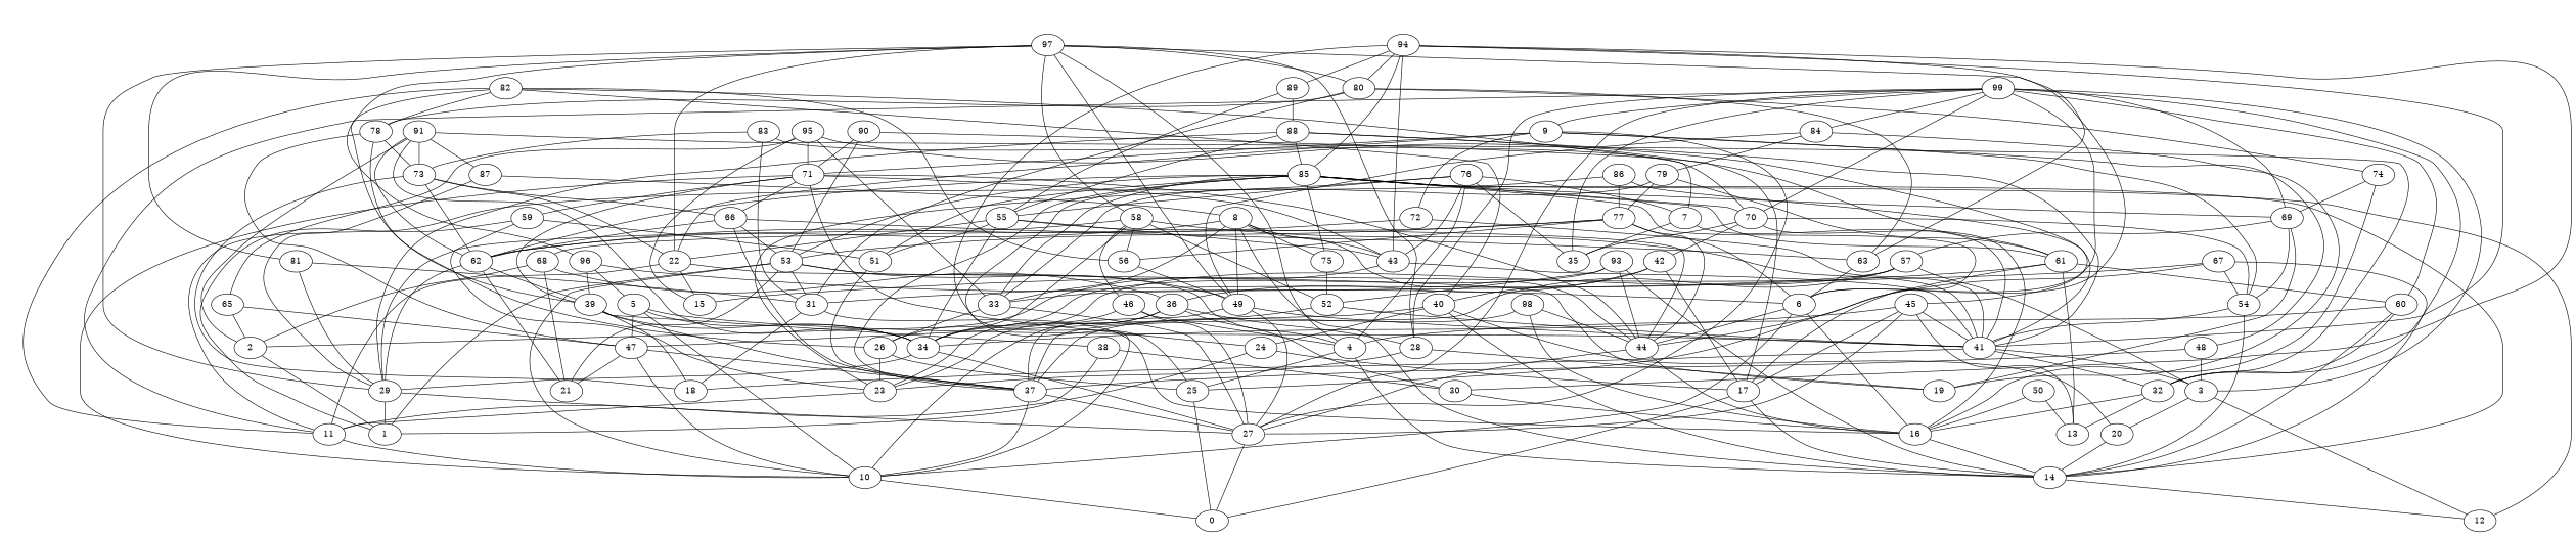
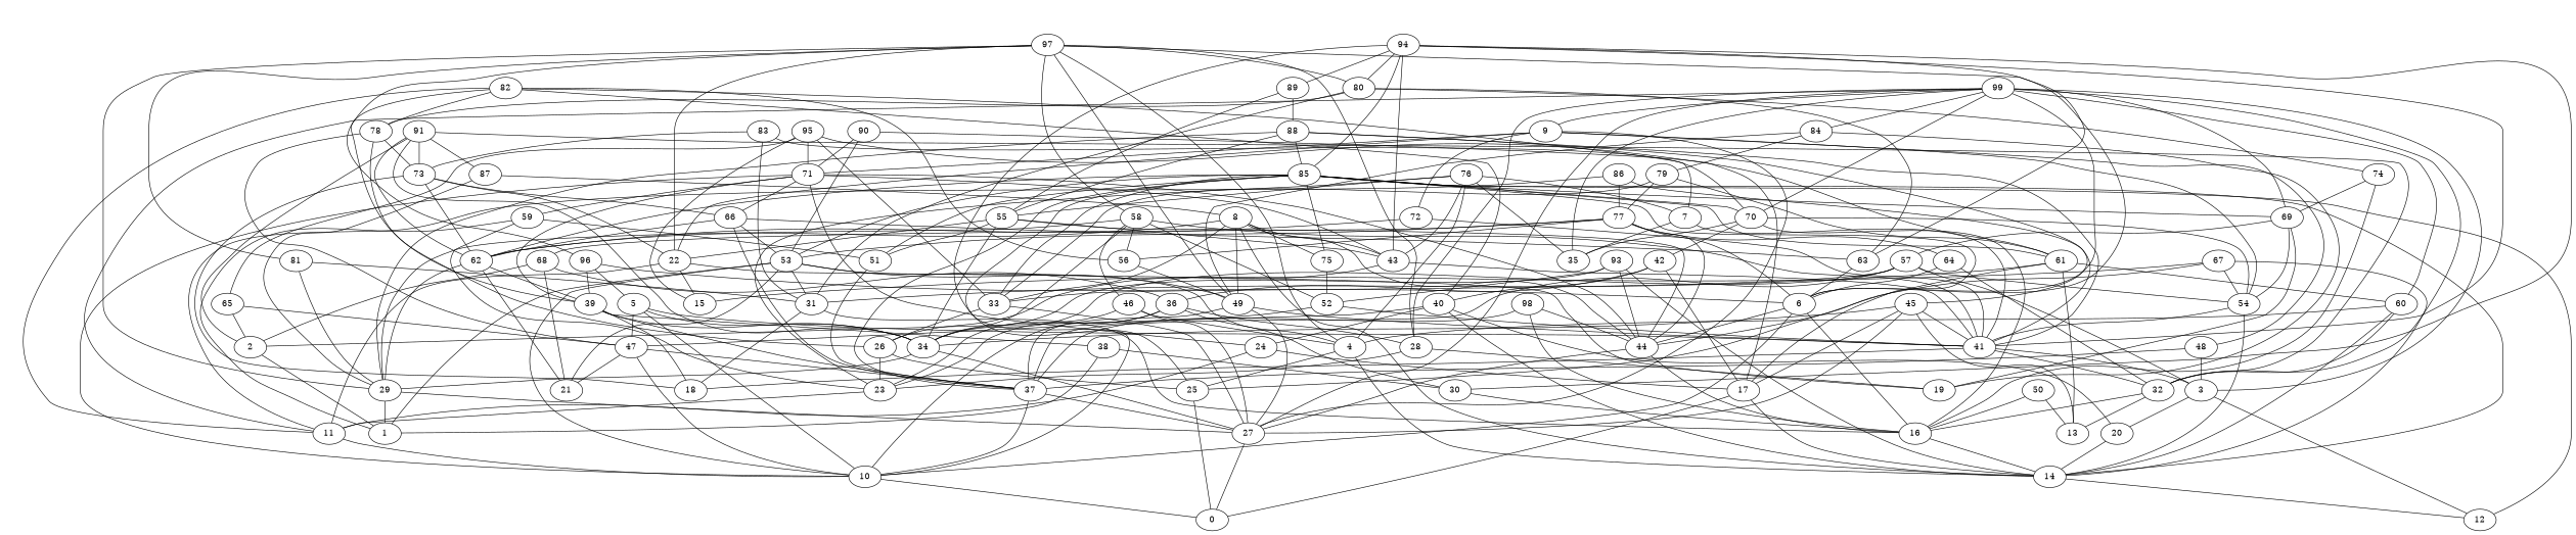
  digraph {
    edge [color=black dir=none]
    2
    1
    53
    5
    17
    21
    10
    31
    49
    4
    41
    47
    34
    0
    14
    7
    35
    18
    32
    3
    65
    37
    68
    36
    30
    23
    28
    25
    78
    26
    73
    22
    66
    62
    94
    63
    43
    80
    85
    89
    6
    74
    51
    70
    61
    75
    12
    69
    33
    16
    88
    55
    29
    45
    44
    19
    11
    15
    39
    38
    27
    13
    96
    91
    87
    8
+   64
    98
    83
    42
    54
    60
    97
    81
    58
    56
    52
    46
    40
    20
    24
    77
    76
    72
    9
    71
    48
    59
    93
    99
    84
    79
    57
    86
    82
    50
    67
    90
    95
    subgraph sub_1 {
      2
      1
      53
      5
      17
      21
      10
      31
      49
      4
      41
      47
      34
      0
      14
      7
      35
      18
      32
      3
      65
      37
      68
      36
      30
      23
      28
      25
      78
      26
      73
      22
      66
      62
      94
      63
      43
      80
      85
      89
      6
      74
      51
      70
      61
      75
      12
      69
      33
      16
      88
      55
      29
      45
      44
      19
      11
      15
      39
      38
      27
      13
      96
      91
      87
      8
+     64
      98
      83
      42
      54
      60
      97
      81
      58
      56
      52
      46
      40
      20
      24
      77
      76
      72
      9
      71
      48
      59
      93
      99
      84
      79
      57
      86
      82
      50
      67
      90
      95
    }
    2 -> 1
    53 -> 1
    53 -> 21
    53 -> 10
    53 -> 31
    53 -> 49
    53 -> 4
    5 -> 10
    5 -> 41
    5 -> 47
    5 -> 34
    17 -> 0
    17 -> 14
    10 -> 0
    31 -> 18
    31 -> 16
    49 -> 41
    49 -> 37
    49 -> 27
    4 -> 14
    4 -> 25
    41 -> 18
    41 -> 32
    41 -> 3
    47 -> 21
    47 -> 10
    47 -> 37
    34 -> 29
    34 -> 27
    14 -> 12
    7 -> 41
    7 -> 35
    32 -> 16
    32 -> 13
    3 -> 12
    3 -> 20
    65 -> 2
    65 -> 47
    37 -> 10
    37 -> 27
    68 -> 2
    68 -> 21
    68 -> 36
    36 -> 10
    36 -> 30
    36 -> 23
    36 -> 28
    30 -> 16
    23 -> 11
    28 -> 23
    28 -> 19
    25 -> 0
    78 -> 47
    78 -> 26
    78 -> 73
    26 -> 23
    26 -> 25
    73 -> 18
    73 -> 22
    73 -> 66
    73 -> 62
    22 -> 19
    22 -> 11
    22 -> 15
    66 -> 53
    66 -> 37
    66 -> 62
    66 -> 63
    62 -> 21
    62 -> 29
    62 -> 39
    94 -> 41
    94 -> 30
    94 -> 25
    94 -> 63
    94 -> 43
    94 -> 80
    94 -> 85
    94 -> 89
    63 -> 6
    43 -> 41
    43 -> 26
    80 -> 31
    80 -> 78
    80 -> 63
    80 -> 74
    85 -> 53
    85 -> 17
    85 -> 10
    85 -> 14
    85 -> 37
    85 -> 62
    85 -> 51
    85 -> 70
    85 -> 61
    85 -> 75
    85 -> 12
    85 -> 69
    85 -> 33
    89 -> 88
    89 -> 55
    6 -> 10
    6 -> 16
    6 -> 44
    74 -> 69
    74 -> 16
    51 -> 37
    70 -> 35
    70 -> 16
    70 -> 42
    70 -> 54
    61 -> 31
    61 -> 25
    61 -> 13
    61 -> 60
    75 -> 52
    69 -> 19
    69 -> 54
    69 -> 57
    33 -> 26
    33 -> 27
    16 -> 14
    88 -> 41
    88 -> 85
    88 -> 55
    88 -> 29
    88 -> 45
    55 -> 34
    55 -> 22
    55 -> 43
    55 -> 51
    55 -> 44
    29 -> 1
    29 -> 27
    45 -> 17
    45 -> 41
    45 -> 34
    45 -> 27
    45 -> 13
    44 -> 16
    44 -> 27
    11 -> 10
    39 -> 34
    39 -> 18
    39 -> 37
    39 -> 38
    38 -> 1
    38 -> 30
    27 -> 0
    96 -> 5
    96 -> 6
    96 -> 39
    91 -> 2
    91 -> 34
    91 -> 32
    91 -> 73
    91 -> 62
    91 -> 87
    87 -> 29
    87 -> 8
    8 -> 49
    8 -> 14
    8 -> 62
    8 -> 43
    8 -> 75
    8 -> 33
    8 -> 44
+   64 -> 32
+   64 -> 6
    98 -> 37
    98 -> 16
    98 -> 44
    83 -> 31
    83 -> 73
    83 -> 70
    42 -> 17
    42 -> 36
    42 -> 40
    54 -> 41
    54 -> 14
    60 -> 4
    60 -> 14
    60 -> 32
    97 -> 49
    97 -> 4
    97 -> 28
    97 -> 22
    97 -> 80
    97 -> 6
    97 -> 29
    97 -> 96
    97 -> 81
    97 -> 58
    81 -> 31
    81 -> 29
    58 -> 41
    58 -> 34
    58 -> 29
    58 -> 56
    58 -> 52
    58 -> 46
    56 -> 49
    52 -> 41
    52 -> 47
    46 -> 4
    46 -> 23
    46 -> 27
    40 -> 2
    40 -> 14
    40 -> 20
    40 -> 24
    20 -> 14
    24 -> 17
    24 -> 11
    77 -> 53
    77 -> 68
    77 -> 6
    77 -> 44
+   77 -> 64
    77 -> 56
    76 -> 4
    76 -> 7
    76 -> 35
    76 -> 23
    76 -> 43
    76 -> 55
    72 -> 41
    72 -> 62
    9 -> 22
    9 -> 27
    9 -> 54
    9 -> 72
    9 -> 71
    9 -> 48
    71 -> 10
    71 -> 66
    71 -> 43
    71 -> 44
    71 -> 39
    71 -> 24
    71 -> 59
    48 -> 3
    48 -> 37
    59 -> 1
    59 -> 23
    59 -> 51
    93 -> 34
    93 -> 14
    93 -> 44
    93 -> 52
    99 -> 35
    99 -> 32
    99 -> 3
    99 -> 28
    99 -> 6
    99 -> 70
    99 -> 69
    99 -> 11
    99 -> 27
    99 -> 60
    99 -> 9
    99 -> 84
    84 -> 49
    84 -> 19
    84 -> 79
    79 -> 61
    79 -> 33
    79 -> 77
    57 -> 34
    57 -> 3
    57 -> 37
    57 -> 33
+   57 -> 54
    86 -> 41
    86 -> 11
    86 -> 77
    82 -> 7
    82 -> 78
    82 -> 11
    82 -> 39
    82 -> 56
    82 -> 40
    50 -> 16
    50 -> 13
    67 -> 14
    67 -> 44
    67 -> 15
    67 -> 54
    90 -> 53
    90 -> 17
    90 -> 71
    95 -> 65
    95 -> 61
    95 -> 33
    95 -> 15
    95 -> 71
  }
